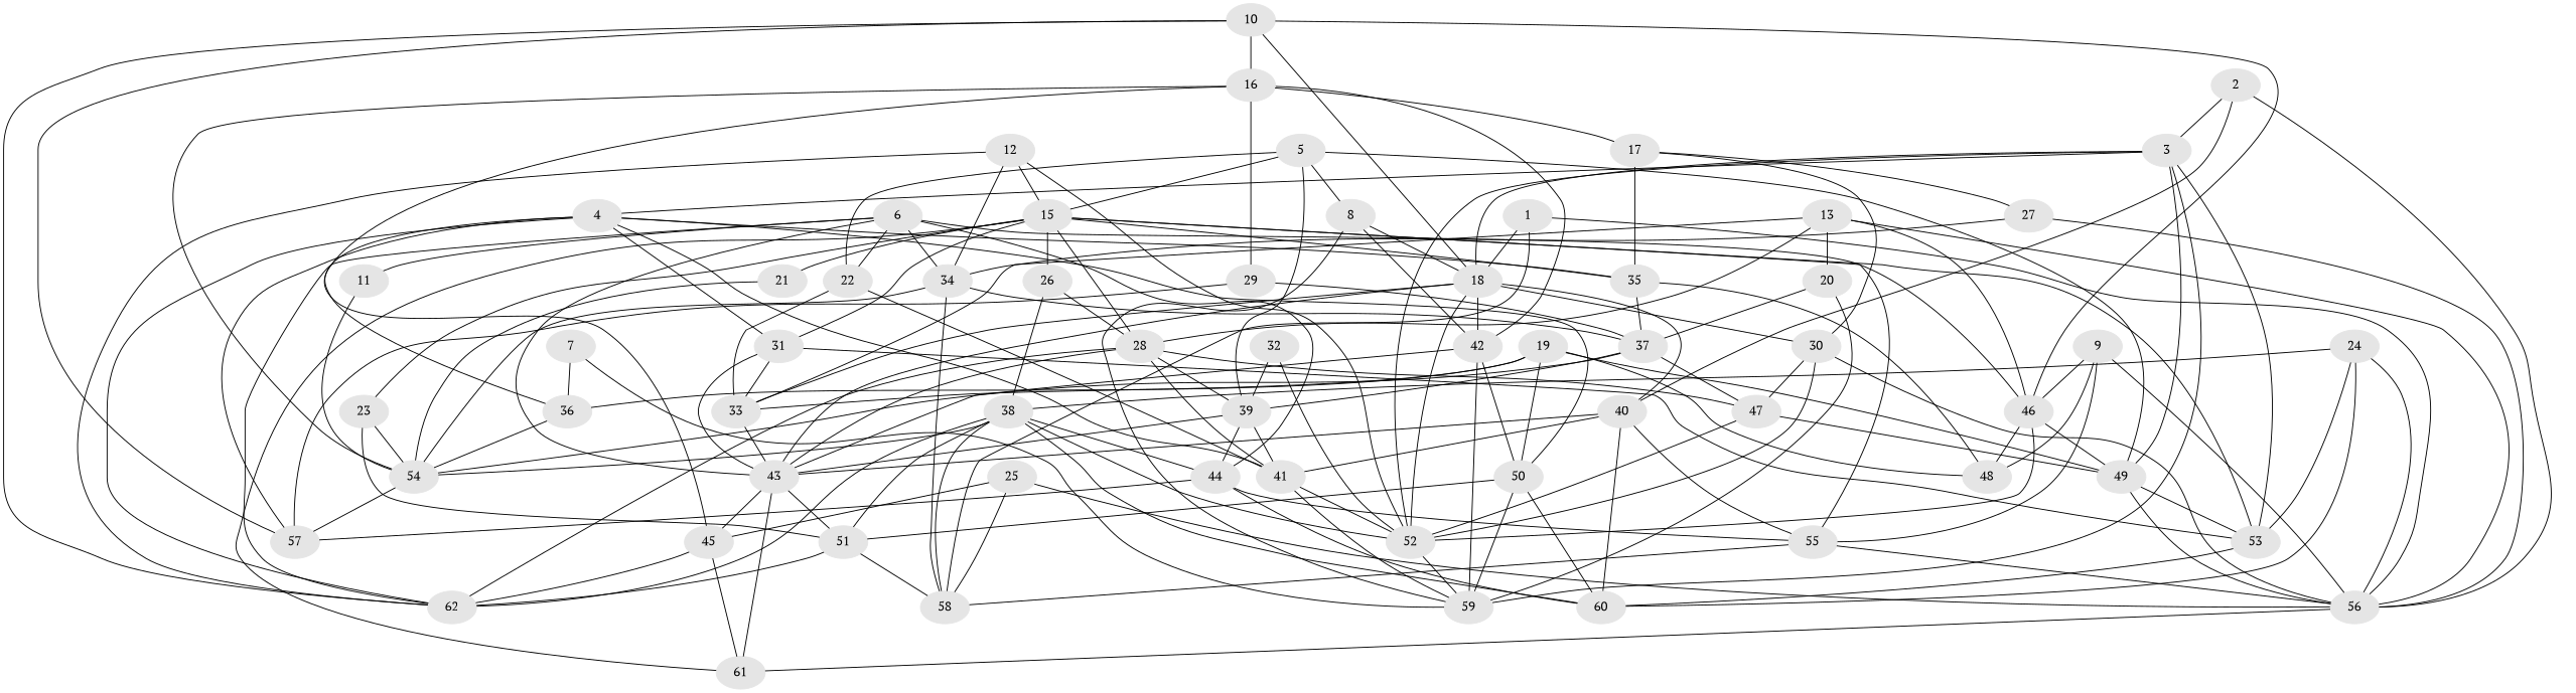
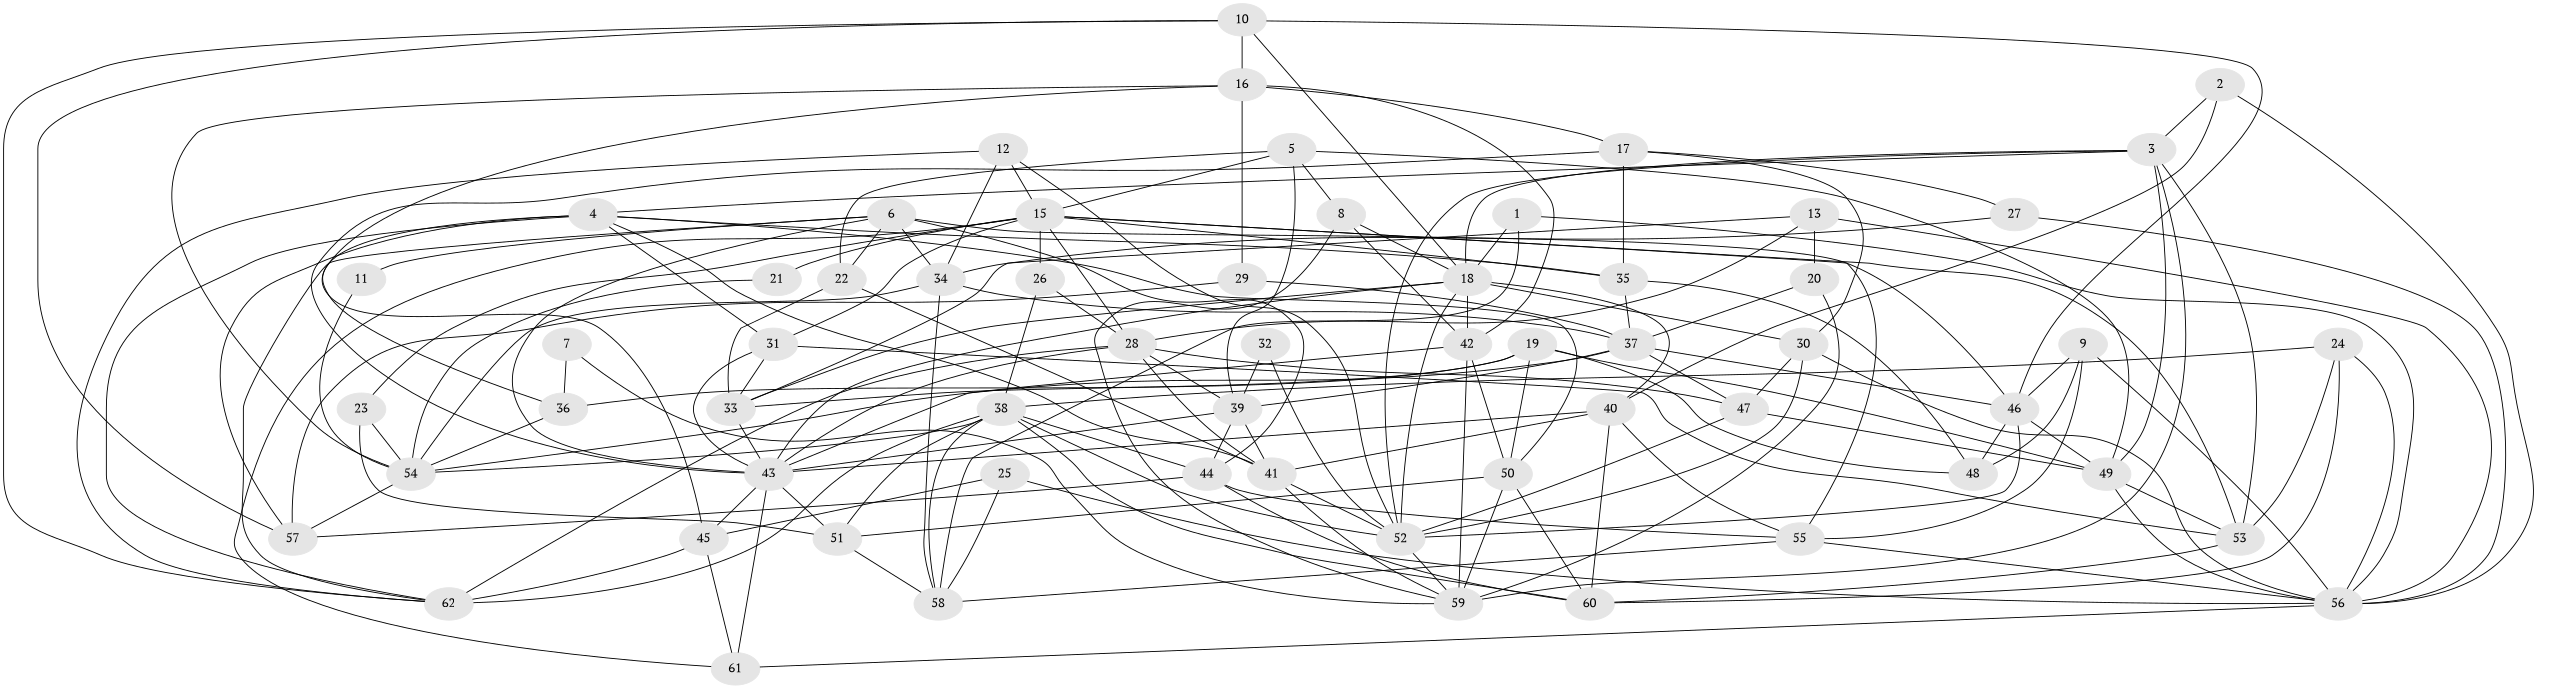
  graph {
    fontname="PT Serif"
    node [color=gray90 fontname="PT Serif" style=filled]
    edge [fontname="PT Serif" weight=1.0]
    1
    18
    56
    58
    40
    52
    43
    42
    33
    30
    61
    2
    3
    4
    49
    53
    59
    41
    55
    60
    31
    35
    36
    50
    57
    62
    48
    37
    54
    51
    5
    8
    15
    22
    39
    28
    21
    23
    26
    44
    6
    11
    34
    46
    45
    7
    9
    10
    16
    17
    29
    12
    13
    20
    47
    32
    38
    27
    19
    24
    25
    1 -- 18
    1 -- 56
    1 -- 58
    18 -- 40
    18 -- 52
    18 -- 43
    18 -- 42
    18 -- 33
    18 -- 30
    56 -- 61
    40 -- 43
    40 -- 41
    40 -- 55
    40 -- 60
    52 -- 59
    43 -- 61
    43 -- 51
    43 -- 45
    42 -- 43
    42 -- 59
    42 -- 50
    33 -- 43
    30 -- 56
    30 -- 52
    30 -- 47
    2 -- 56
    2 -- 40
    2 -- 3
    3 -- 18
    3 -- 52
    3 -- 4
    3 -- 49
    3 -- 53
    3 -- 59
    4 -- 41
    4 -- 31
    4 -- 35
    4 -- 36
    4 -- 50
    4 -- 57
    4 -- 62
    49 -- 56
    49 -- 53
    53 -- 60
    41 -- 52
    41 -- 59
    55 -- 56
    55 -- 58
    31 -- 43
    31 -- 33
    31 -- 53
    35 -- 48
    35 -- 37
    36 -- 54
    50 -- 59 [weight=2.0]
    50 -- 60
    50 -- 51
    37 -- 54
    37 -- 39
    37 -- 47
    54 -- 57
    51 -- 58
-   51 -- 62
    5 -- 49
    5 -- 8
    5 -- 15
    5 -- 22
    5 -- 39
    8 -- 18
    8 -- 42
    8 -- 59
    15 -- 61
    15 -- 53
    15 -- 55
    15 -- 31
    15 -- 35
    15 -- 28
    15 -- 21
    15 -- 23
    15 -- 26
    22 -- 33
    22 -- 41
    39 -- 43 [weight=2.0]
    39 -- 41
    39 -- 44
    28 -- 43
    28 -- 41
    28 -- 62
    28 -- 39
    28 -- 47
    21 -- 54
    23 -- 54
    23 -- 51
    26 -- 28
    26 -- 38
    44 -- 55
    44 -- 60
    44 -- 57
    6 -- 43
    6 -- 62
    6 -- 22
    6 -- 44
    6 -- 11
    6 -- 34
    6 -- 46
    11 -- 54
    34 -- 58
    34 -- 37
    34 -- 54
    46 -- 52
    46 -- 49
    46 -- 48
    45 -- 61
    45 -- 62
    7 -- 59
    7 -- 36
    9 -- 56
    9 -- 55
    9 -- 48
    9 -- 46
    10 -- 18
    10 -- 57
    10 -- 62
    10 -- 46
    10 -- 16
    16 -- 42
    16 -- 54
    16 -- 45
    16 -- 17
    16 -- 29
+   17 -- 43
    17 -- 30
    17 -- 35
    17 -- 27
    29 -- 57
    29 -- 37
    12 -- 52
    12 -- 62
    12 -- 15
    12 -- 34
    13 -- 56
    13 -- 33
    13 -- 28
-   13 -- 46
+   37 -- 46
    13 -- 20
    20 -- 59
    20 -- 37
    47 -- 52
    47 -- 49
    32 -- 52
    32 -- 39
    38 -- 58
    38 -- 52
    38 -- 60
    38 -- 62
    38 -- 54
    38 -- 51
    38 -- 44
    27 -- 56
    27 -- 34
    19 -- 33
    19 -- 49
    19 -- 36
    19 -- 50
    19 -- 48
    24 -- 56
    24 -- 53
    24 -- 60
    24 -- 38 [weight=2.0]
    25 -- 56
    25 -- 58
    25 -- 45
  }
